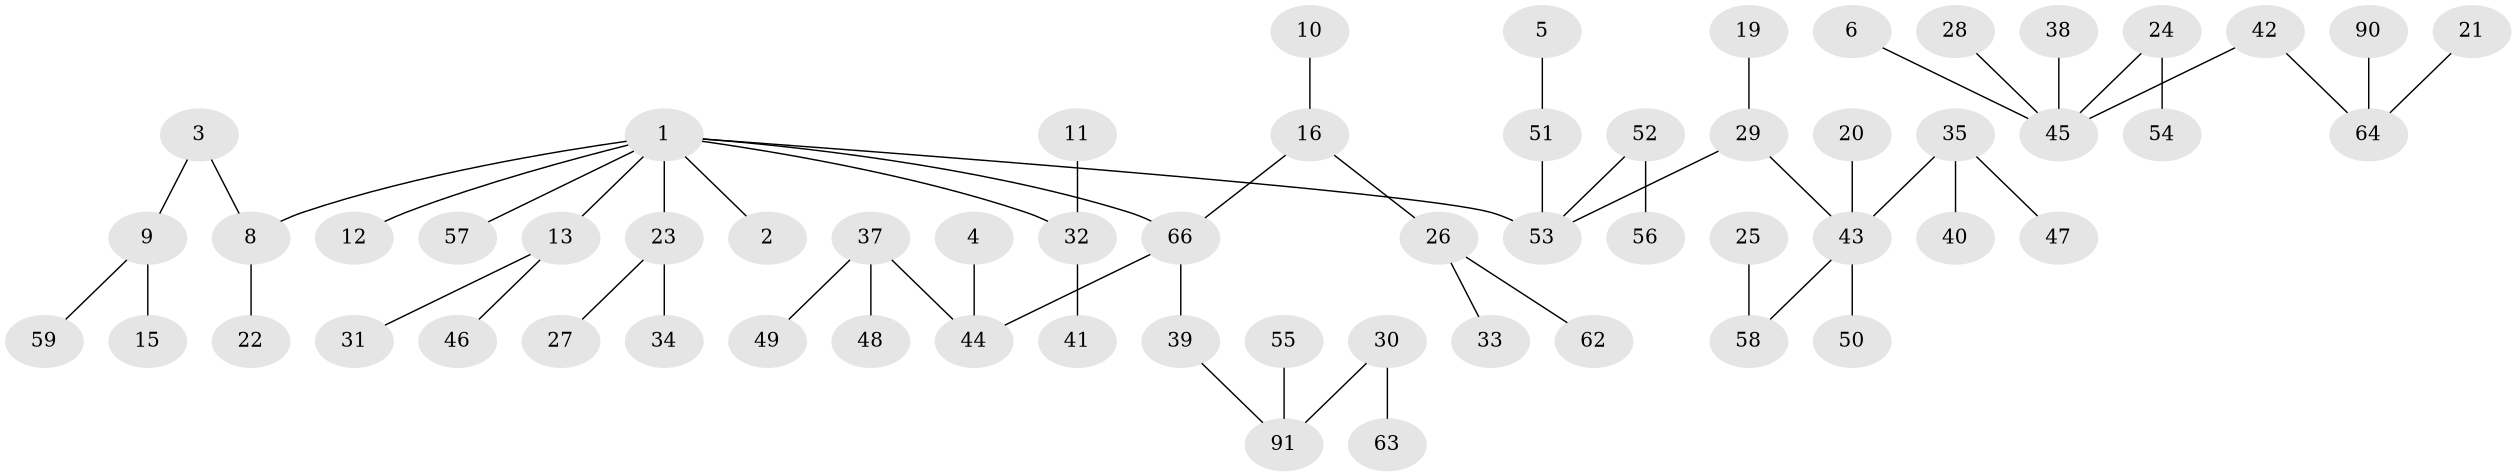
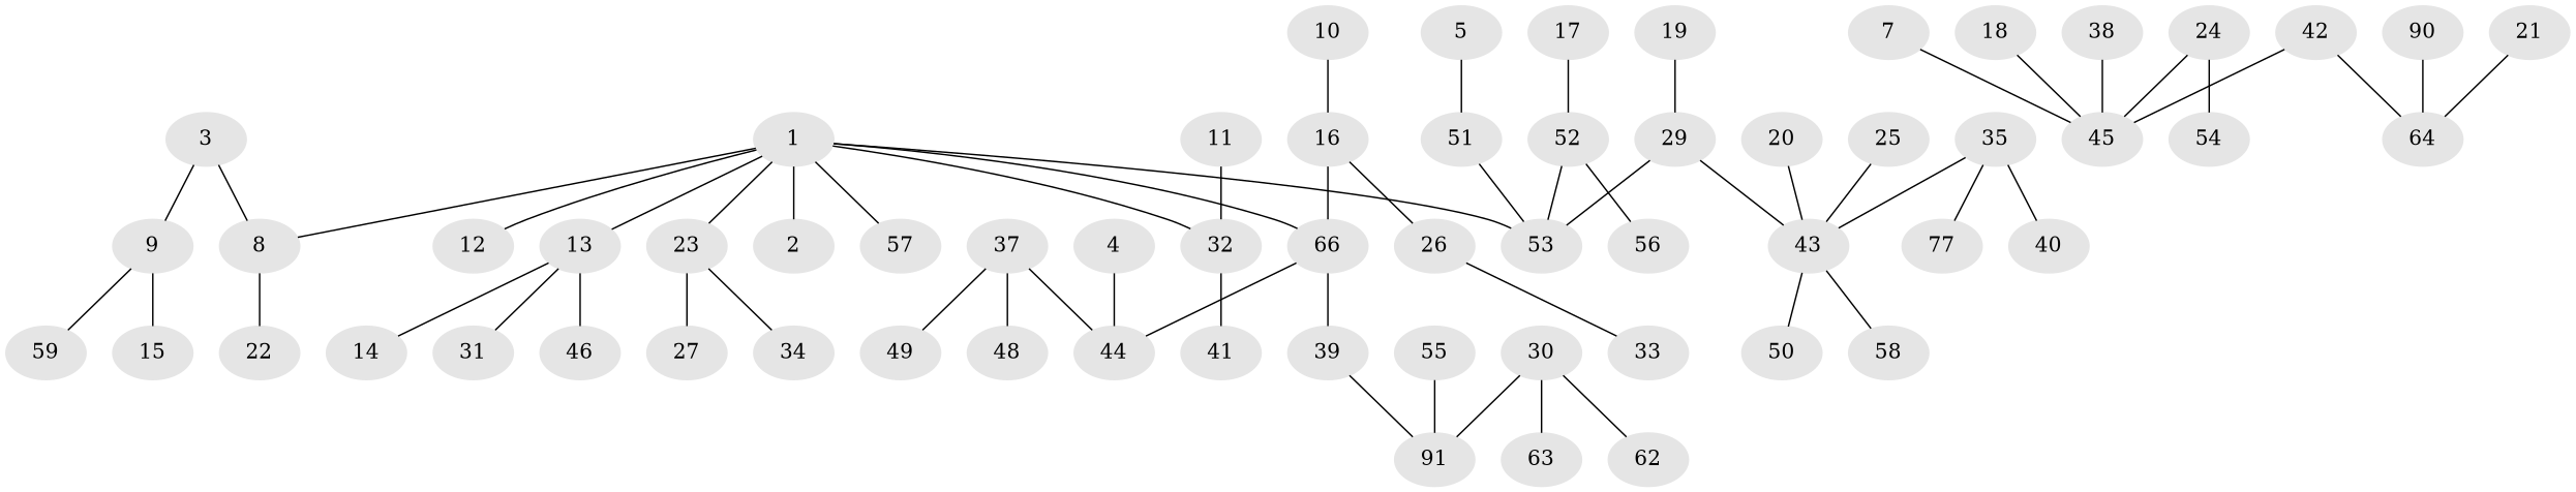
  graph {
    node [color=gray90 style=filled]
    edge [weight=1.0]
    1
    2
    8
    12
    13
    23
    32
    n8 [label=66]
    53
    57
    22
+   14
    31
    46
    27
    34
    41
    44
    39
    3
    9
    15
    59
    4
    5
    51
-   6
+   6 [label=7]
    45
    26
    33
    62
    10
    16
    11
+   17
    52
    56
    19
    29
    43
    20
    50
    58
    21
    64
    24
    54
    25
-   28
+   28 [label=18]
    n50 [label=91]
    30
    63
    35
    40
-   47
+   47 [label=77]
    37
    48
    49
    38
    42
    55
    n62 [label=90]
    1 -- 2
    1 -- 8
    1 -- 12
    1 -- 13
    1 -- 23
    1 -- 32
    1 -- n8
    1 -- 53
    1 -- 57
    8 -- 22
+   13 -- 14
    13 -- 31
    13 -- 46
    23 -- 27
    23 -- 34
    32 -- 41
    n8 -- 44
    n8 -- 39
    39 -- n50
    3 -- 8
    3 -- 9
    9 -- 15
    9 -- 59
    4 -- 44
    5 -- 51
    51 -- 53
    6 -- 45
    26 -- 33
-   26 -- 62
+   30 -- 62
    10 -- 16
    16 -- n8
    16 -- 26
    11 -- 32
+   17 -- 52
    52 -- 53
    52 -- 56
    19 -- 29
    29 -- 53
    29 -- 43
    43 -- 50
    43 -- 58
    20 -- 43
    21 -- 64
    24 -- 45
    24 -- 54
-   25 -- 58
+   25 -- 43
    28 -- 45
    30 -- n50
    30 -- 63
    35 -- 43
    35 -- 40
    35 -- 47
    37 -- 44
    37 -- 48
    37 -- 49
    38 -- 45
    42 -- 45
    42 -- 64
    55 -- n50
    n62 -- 64
  }
